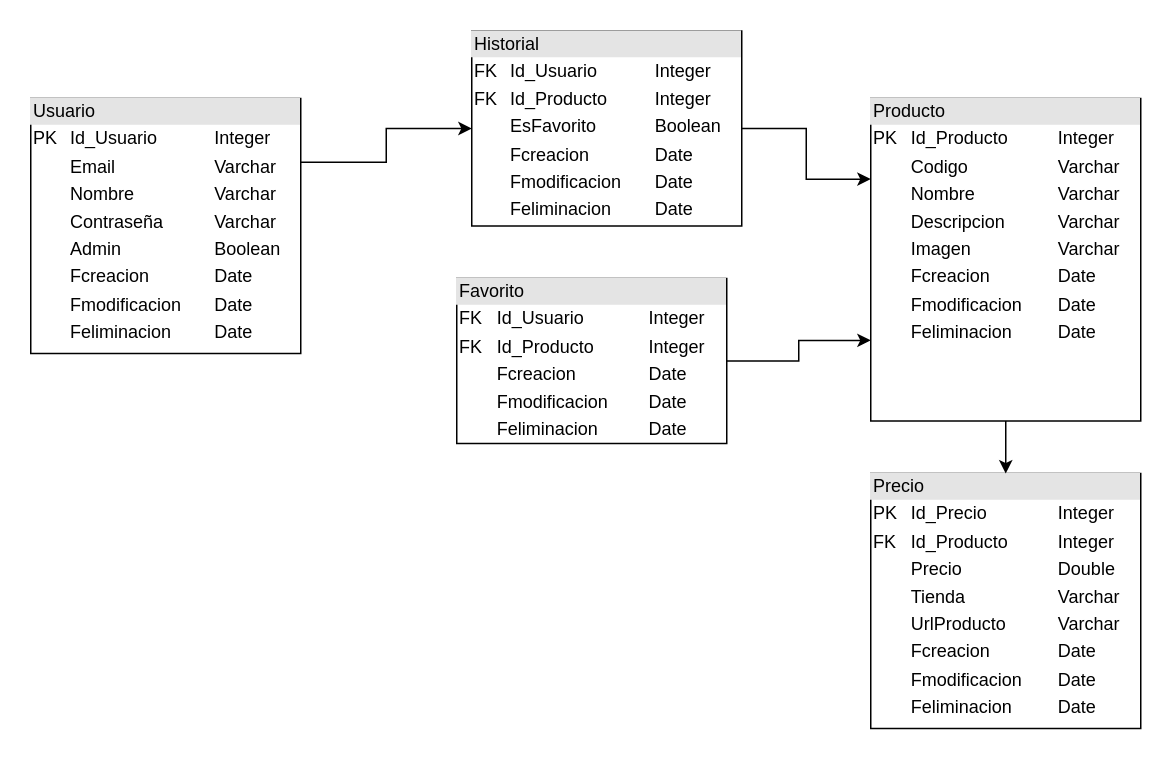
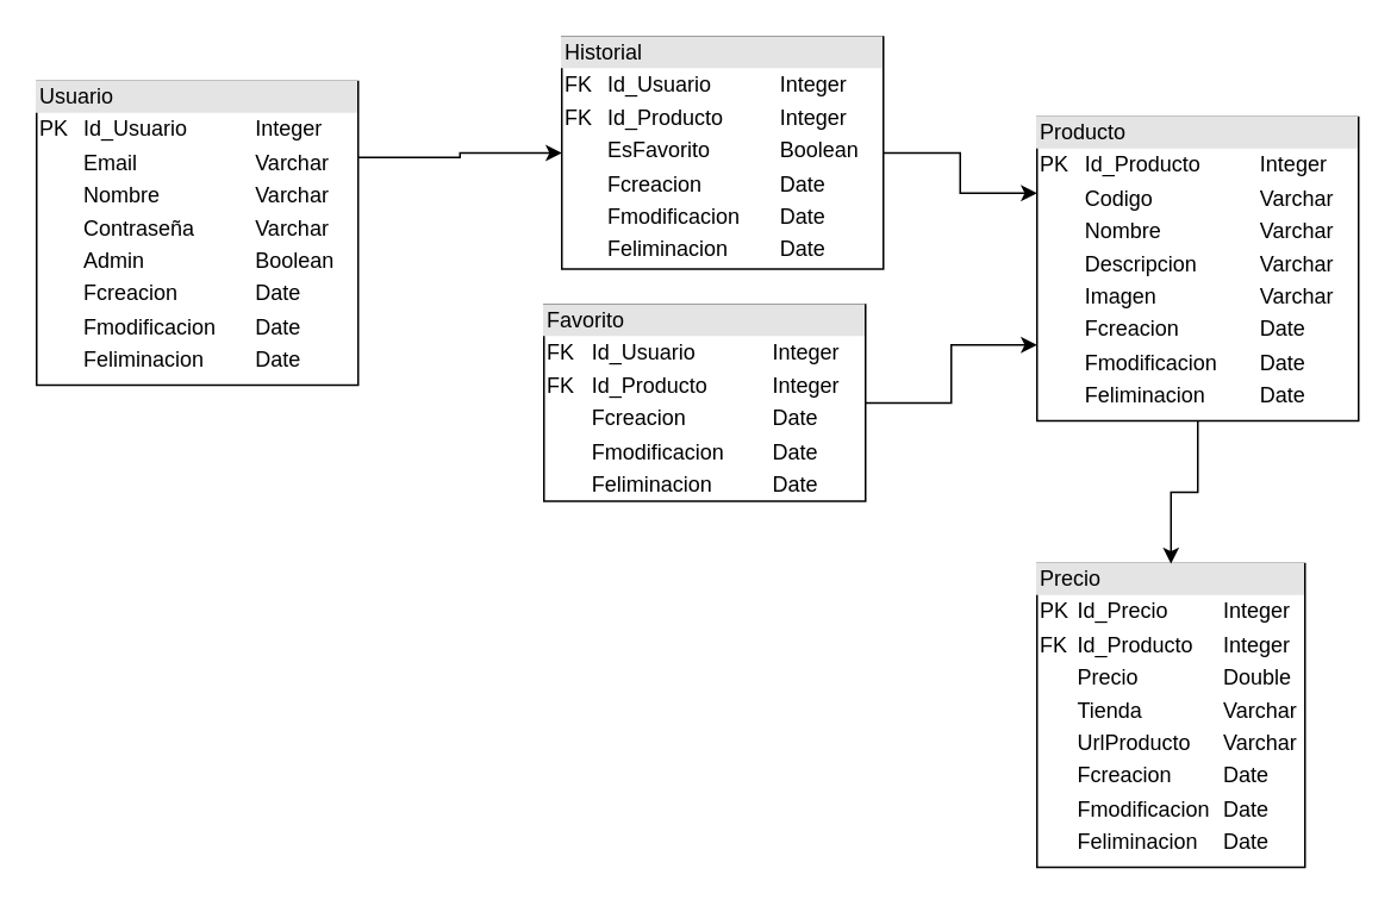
  <mxCell id="0" />
  <mxCell id="1" parent="0" />
  <mxCell id="2" style="edgeStyle=orthogonalEdgeStyle;rounded=0;orthogonalLoop=1;jettySize=auto;html=1;exitX=1;exitY=0.25;exitDx=0;exitDy=0;entryX=0;entryY=0.5;entryDx=0;entryDy=0;" edge="1" parent="1" source="3" target="10"><mxGeometry relative="1" as="geometry" /></mxCell>
- <mxCell id="3" value="&lt;div style=&quot;box-sizing:border-box;width:100%;background:#e4e4e4;padding:2px;&quot;&gt;Usuario&lt;/div&gt;&lt;table style=&quot;width:100%;font-size:1em;&quot; cellpadding=&quot;2&quot; cellspacing=&quot;0&quot;&gt;&lt;tbody&gt;&lt;tr&gt;&lt;td&gt;PK&lt;br&gt;&lt;/td&gt;&lt;td&gt;Id_Usuario&lt;/td&gt;&lt;td&gt;Integer&lt;/td&gt;&lt;/tr&gt;&lt;tr&gt;&lt;td&gt;&lt;br&gt;&lt;/td&gt;&lt;td&gt;Email&lt;/td&gt;&lt;td&gt;Varchar&lt;/td&gt;&lt;/tr&gt;&lt;tr&gt;&lt;td&gt;&lt;br&gt;&lt;/td&gt;&lt;td&gt;Nombre&lt;/td&gt;&lt;td&gt;Varchar&lt;br&gt;&lt;/td&gt;&lt;/tr&gt;&lt;tr&gt;&lt;td&gt;&lt;/td&gt;&lt;td&gt;Contraseña&lt;/td&gt;&lt;td&gt;Varchar&lt;br&gt;&lt;/td&gt;&lt;/tr&gt;&lt;tr&gt;&lt;td&gt;&lt;br&gt;&lt;/td&gt;&lt;td&gt;Admin&lt;/td&gt;&lt;td&gt;Boolean&lt;/td&gt;&lt;/tr&gt;&lt;tr&gt;&lt;td&gt;&lt;br&gt;&lt;/td&gt;&lt;td&gt;Fcreacion&lt;/td&gt;&lt;td&gt;Date&lt;/td&gt;&lt;/tr&gt;&lt;tr&gt;&lt;td&gt;&lt;br&gt;&lt;/td&gt;&lt;td&gt;Fmodificacion&lt;/td&gt;&lt;td&gt;Date&lt;/td&gt;&lt;/tr&gt;&lt;tr&gt;&lt;td&gt;&lt;br&gt;&lt;/td&gt;&lt;td&gt;Feliminacion&lt;/td&gt;&lt;td&gt;Date&lt;/td&gt;&lt;/tr&gt;&lt;/tbody&gt;&lt;/table&gt;" style="verticalAlign=top;align=left;overflow=fill;html=1;" parent="1" vertex="1"><mxGeometry x="20" y="65" width="180" height="170" as="geometry" /></mxCell>
+ <mxCell id="3" value="&lt;div style=&quot;box-sizing:border-box;width:100%;background:#e4e4e4;padding:2px;&quot;&gt;Usuario&lt;/div&gt;&lt;table style=&quot;width:100%;font-size:1em;&quot; cellpadding=&quot;2&quot; cellspacing=&quot;0&quot;&gt;&lt;tbody&gt;&lt;tr&gt;&lt;td&gt;PK&lt;br&gt;&lt;/td&gt;&lt;td&gt;Id_Usuario&lt;/td&gt;&lt;td&gt;Integer&lt;/td&gt;&lt;/tr&gt;&lt;tr&gt;&lt;td&gt;&lt;br&gt;&lt;/td&gt;&lt;td&gt;Email&lt;/td&gt;&lt;td&gt;Varchar&lt;/td&gt;&lt;/tr&gt;&lt;tr&gt;&lt;td&gt;&lt;br&gt;&lt;/td&gt;&lt;td&gt;Nombre&lt;/td&gt;&lt;td&gt;Varchar&lt;br&gt;&lt;/td&gt;&lt;/tr&gt;&lt;tr&gt;&lt;td&gt;&lt;/td&gt;&lt;td&gt;Contraseña&lt;/td&gt;&lt;td&gt;Varchar&lt;br&gt;&lt;/td&gt;&lt;/tr&gt;&lt;tr&gt;&lt;td&gt;&lt;br&gt;&lt;/td&gt;&lt;td&gt;Admin&lt;/td&gt;&lt;td&gt;Boolean&lt;/td&gt;&lt;/tr&gt;&lt;tr&gt;&lt;td&gt;&lt;br&gt;&lt;/td&gt;&lt;td&gt;Fcreacion&lt;/td&gt;&lt;td&gt;Date&lt;/td&gt;&lt;/tr&gt;&lt;tr&gt;&lt;td&gt;&lt;br&gt;&lt;/td&gt;&lt;td&gt;Fmodificacion&lt;/td&gt;&lt;td&gt;Date&lt;/td&gt;&lt;/tr&gt;&lt;tr&gt;&lt;td&gt;&lt;br&gt;&lt;/td&gt;&lt;td&gt;Feliminacion&lt;/td&gt;&lt;td&gt;Date&lt;/td&gt;&lt;/tr&gt;&lt;/tbody&gt;&lt;/table&gt;" style="verticalAlign=top;align=left;overflow=fill;html=1;" parent="1" vertex="1"><mxGeometry x="20" y="45" width="180" height="170" as="geometry" /></mxCell>
  <mxCell id="4" style="edgeStyle=orthogonalEdgeStyle;rounded=0;orthogonalLoop=1;jettySize=auto;html=1;entryX=0;entryY=0.75;entryDx=0;entryDy=0;" edge="1" parent="1" source="5" target="8"><mxGeometry relative="1" as="geometry" /></mxCell>
- <mxCell id="5" value="&lt;div style=&quot;box-sizing:border-box;width:100%;background:#e4e4e4;padding:2px;&quot;&gt;Favorito&lt;/div&gt;&lt;table style=&quot;width:100%;font-size:1em;&quot; cellpadding=&quot;2&quot; cellspacing=&quot;0&quot;&gt;&lt;tbody&gt;&lt;tr&gt;&lt;td&gt;FK&lt;br&gt;&lt;/td&gt;&lt;td&gt;Id_Usuario&lt;/td&gt;&lt;td&gt;Integer&lt;/td&gt;&lt;/tr&gt;&lt;tr&gt;&lt;td&gt;FK&lt;/td&gt;&lt;td&gt;Id_Producto&lt;br&gt;&lt;/td&gt;&lt;td&gt;Integer&lt;br&gt;&lt;/td&gt;&lt;/tr&gt;&lt;tr&gt;&lt;td&gt;&lt;br&gt;&lt;/td&gt;&lt;td&gt;Fcreacion&lt;/td&gt;&lt;td&gt;Date&lt;/td&gt;&lt;/tr&gt;&lt;tr&gt;&lt;td&gt;&lt;br&gt;&lt;/td&gt;&lt;td&gt;Fmodificacion&lt;br&gt;&lt;/td&gt;&lt;td&gt;Date&lt;/td&gt;&lt;/tr&gt;&lt;tr&gt;&lt;td&gt;&lt;br&gt;&lt;/td&gt;&lt;td&gt;Feliminacion&lt;br&gt;&lt;/td&gt;&lt;td&gt;Date&lt;br&gt;&lt;/td&gt;&lt;/tr&gt;&lt;/tbody&gt;&lt;/table&gt;" style="verticalAlign=top;align=left;overflow=fill;html=1;" parent="1" vertex="1"><mxGeometry x="304" y="185" width="180" height="110" as="geometry" /></mxCell>
- <mxCell id="6" value="&lt;div style=&quot;box-sizing:border-box;width:100%;background:#e4e4e4;padding:2px;&quot;&gt;Precio&lt;/div&gt;&lt;table style=&quot;width:100%;font-size:1em;&quot; cellpadding=&quot;2&quot; cellspacing=&quot;0&quot;&gt;&lt;tbody&gt;&lt;tr&gt;&lt;td&gt;PK&lt;br&gt;&lt;/td&gt;&lt;td&gt;Id_Precio&lt;/td&gt;&lt;td&gt;Integer&lt;/td&gt;&lt;/tr&gt;&lt;tr&gt;&lt;td&gt;FK&lt;/td&gt;&lt;td&gt;Id_Producto&lt;/td&gt;&lt;td&gt;Integer&lt;/td&gt;&lt;/tr&gt;&lt;tr&gt;&lt;td&gt;&lt;/td&gt;&lt;td&gt;Precio&lt;/td&gt;&lt;td&gt;Double&lt;br&gt;&lt;/td&gt;&lt;/tr&gt;&lt;tr&gt;&lt;td&gt;&lt;br&gt;&lt;/td&gt;&lt;td&gt;Tienda&lt;/td&gt;&lt;td&gt;Varchar&lt;br&gt;&lt;/td&gt;&lt;/tr&gt;&lt;tr&gt;&lt;td&gt;&lt;br&gt;&lt;/td&gt;&lt;td&gt;UrlProducto&lt;/td&gt;&lt;td&gt;Varchar&lt;/td&gt;&lt;/tr&gt;&lt;tr&gt;&lt;td&gt;&lt;br&gt;&lt;/td&gt;&lt;td&gt;Fcreacion&lt;br&gt;&lt;/td&gt;&lt;td&gt;Date&lt;/td&gt;&lt;/tr&gt;&lt;tr&gt;&lt;td&gt;&lt;br&gt;&lt;/td&gt;&lt;td&gt;Fmodificacion&lt;br&gt;&lt;/td&gt;&lt;td&gt;Date&lt;/td&gt;&lt;/tr&gt;&lt;tr&gt;&lt;td&gt;&lt;br&gt;&lt;/td&gt;&lt;td&gt;Feliminacion&lt;br&gt;&lt;/td&gt;&lt;td&gt;Date&lt;/td&gt;&lt;/tr&gt;&lt;/tbody&gt;&lt;/table&gt;" style="verticalAlign=top;align=left;overflow=fill;html=1;" parent="1" vertex="1"><mxGeometry x="580" y="315" width="180" height="170" as="geometry" /></mxCell>
+ <mxCell id="5" value="&lt;div style=&quot;box-sizing:border-box;width:100%;background:#e4e4e4;padding:2px;&quot;&gt;Favorito&lt;/div&gt;&lt;table style=&quot;width:100%;font-size:1em;&quot; cellpadding=&quot;2&quot; cellspacing=&quot;0&quot;&gt;&lt;tbody&gt;&lt;tr&gt;&lt;td&gt;FK&lt;br&gt;&lt;/td&gt;&lt;td&gt;Id_Usuario&lt;/td&gt;&lt;td&gt;Integer&lt;/td&gt;&lt;/tr&gt;&lt;tr&gt;&lt;td&gt;FK&lt;/td&gt;&lt;td&gt;Id_Producto&lt;br&gt;&lt;/td&gt;&lt;td&gt;Integer&lt;br&gt;&lt;/td&gt;&lt;/tr&gt;&lt;tr&gt;&lt;td&gt;&lt;br&gt;&lt;/td&gt;&lt;td&gt;Fcreacion&lt;/td&gt;&lt;td&gt;Date&lt;/td&gt;&lt;/tr&gt;&lt;tr&gt;&lt;td&gt;&lt;br&gt;&lt;/td&gt;&lt;td&gt;Fmodificacion&lt;br&gt;&lt;/td&gt;&lt;td&gt;Date&lt;/td&gt;&lt;/tr&gt;&lt;tr&gt;&lt;td&gt;&lt;br&gt;&lt;/td&gt;&lt;td&gt;Feliminacion&lt;br&gt;&lt;/td&gt;&lt;td&gt;Date&lt;br&gt;&lt;/td&gt;&lt;/tr&gt;&lt;/tbody&gt;&lt;/table&gt;" style="verticalAlign=top;align=left;overflow=fill;html=1;" parent="1" vertex="1"><mxGeometry x="304" y="170" width="180" height="110" as="geometry" /></mxCell>
+ <mxCell id="6" value="&lt;div style=&quot;box-sizing:border-box;width:100%;background:#e4e4e4;padding:2px;&quot;&gt;Precio&lt;/div&gt;&lt;table style=&quot;width:100%;font-size:1em;&quot; cellpadding=&quot;2&quot; cellspacing=&quot;0&quot;&gt;&lt;tbody&gt;&lt;tr&gt;&lt;td&gt;PK&lt;br&gt;&lt;/td&gt;&lt;td&gt;Id_Precio&lt;/td&gt;&lt;td&gt;Integer&lt;/td&gt;&lt;/tr&gt;&lt;tr&gt;&lt;td&gt;FK&lt;/td&gt;&lt;td&gt;Id_Producto&lt;/td&gt;&lt;td&gt;Integer&lt;/td&gt;&lt;/tr&gt;&lt;tr&gt;&lt;td&gt;&lt;/td&gt;&lt;td&gt;Precio&lt;/td&gt;&lt;td&gt;Double&lt;br&gt;&lt;/td&gt;&lt;/tr&gt;&lt;tr&gt;&lt;td&gt;&lt;br&gt;&lt;/td&gt;&lt;td&gt;Tienda&lt;/td&gt;&lt;td&gt;Varchar&lt;br&gt;&lt;/td&gt;&lt;/tr&gt;&lt;tr&gt;&lt;td&gt;&lt;br&gt;&lt;/td&gt;&lt;td&gt;UrlProducto&lt;/td&gt;&lt;td&gt;Varchar&lt;/td&gt;&lt;/tr&gt;&lt;tr&gt;&lt;td&gt;&lt;br&gt;&lt;/td&gt;&lt;td&gt;Fcreacion&lt;br&gt;&lt;/td&gt;&lt;td&gt;Date&lt;/td&gt;&lt;/tr&gt;&lt;tr&gt;&lt;td&gt;&lt;br&gt;&lt;/td&gt;&lt;td&gt;Fmodificacion&lt;br&gt;&lt;/td&gt;&lt;td&gt;Date&lt;/td&gt;&lt;/tr&gt;&lt;tr&gt;&lt;td&gt;&lt;br&gt;&lt;/td&gt;&lt;td&gt;Feliminacion&lt;br&gt;&lt;/td&gt;&lt;td&gt;Date&lt;/td&gt;&lt;/tr&gt;&lt;/tbody&gt;&lt;/table&gt;" style="verticalAlign=top;align=left;overflow=fill;html=1;" parent="1" vertex="1"><mxGeometry x="580" y="315" width="150" height="170" as="geometry" /></mxCell>
  <mxCell id="7" style="edgeStyle=orthogonalEdgeStyle;rounded=0;orthogonalLoop=1;jettySize=auto;html=1;exitX=0.5;exitY=1;exitDx=0;exitDy=0;entryX=0.5;entryY=0;entryDx=0;entryDy=0;" edge="1" parent="1" source="8" target="6"><mxGeometry relative="1" as="geometry" /></mxCell>
- <mxCell id="8" value="&lt;div style=&quot;box-sizing:border-box;width:100%;background:#e4e4e4;padding:2px;&quot;&gt;Producto&lt;/div&gt;&lt;table style=&quot;width:100%;font-size:1em;&quot; cellpadding=&quot;2&quot; cellspacing=&quot;0&quot;&gt;&lt;tbody&gt;&lt;tr&gt;&lt;td&gt;PK&lt;br&gt;&lt;/td&gt;&lt;td&gt;Id_Producto&lt;/td&gt;&lt;td&gt;Integer&lt;/td&gt;&lt;/tr&gt;&lt;tr&gt;&lt;td&gt;&lt;br&gt;&lt;/td&gt;&lt;td&gt;Codigo&lt;/td&gt;&lt;td&gt;Varchar&lt;/td&gt;&lt;/tr&gt;&lt;tr&gt;&lt;td&gt;&lt;br&gt;&lt;/td&gt;&lt;td&gt;Nombre&lt;br&gt;&lt;/td&gt;&lt;td&gt;Varchar&lt;br&gt;&lt;/td&gt;&lt;/tr&gt;&lt;tr&gt;&lt;td&gt;&lt;/td&gt;&lt;td&gt;Descripcion&lt;/td&gt;&lt;td&gt;Varchar&lt;br&gt;&lt;/td&gt;&lt;/tr&gt;&lt;tr&gt;&lt;td&gt;&lt;br&gt;&lt;/td&gt;&lt;td&gt;Imagen&lt;/td&gt;&lt;td&gt;Varchar&lt;/td&gt;&lt;/tr&gt;&lt;tr&gt;&lt;td&gt;&lt;br&gt;&lt;/td&gt;&lt;td&gt;Fcreacion&lt;br&gt;&lt;/td&gt;&lt;td&gt;Date&lt;/td&gt;&lt;/tr&gt;&lt;tr&gt;&lt;td&gt;&lt;br&gt;&lt;/td&gt;&lt;td&gt;Fmodificacion&lt;br&gt;&lt;/td&gt;&lt;td&gt;Date&lt;br&gt;&lt;/td&gt;&lt;/tr&gt;&lt;tr&gt;&lt;td&gt;&lt;br&gt;&lt;/td&gt;&lt;td&gt;Feliminacion&lt;br&gt;&lt;/td&gt;&lt;td&gt;Date&lt;br&gt;&lt;/td&gt;&lt;/tr&gt;&lt;/tbody&gt;&lt;/table&gt;" style="verticalAlign=top;align=left;overflow=fill;html=1;" vertex="1" parent="1"><mxGeometry x="580" y="65" width="180" height="215" as="geometry" /></mxCell>
+ <mxCell id="8" value="&lt;div style=&quot;box-sizing:border-box;width:100%;background:#e4e4e4;padding:2px;&quot;&gt;Producto&lt;/div&gt;&lt;table style=&quot;width:100%;font-size:1em;&quot; cellpadding=&quot;2&quot; cellspacing=&quot;0&quot;&gt;&lt;tbody&gt;&lt;tr&gt;&lt;td&gt;PK&lt;br&gt;&lt;/td&gt;&lt;td&gt;Id_Producto&lt;/td&gt;&lt;td&gt;Integer&lt;/td&gt;&lt;/tr&gt;&lt;tr&gt;&lt;td&gt;&lt;br&gt;&lt;/td&gt;&lt;td&gt;Codigo&lt;/td&gt;&lt;td&gt;Varchar&lt;/td&gt;&lt;/tr&gt;&lt;tr&gt;&lt;td&gt;&lt;br&gt;&lt;/td&gt;&lt;td&gt;Nombre&lt;br&gt;&lt;/td&gt;&lt;td&gt;Varchar&lt;br&gt;&lt;/td&gt;&lt;/tr&gt;&lt;tr&gt;&lt;td&gt;&lt;/td&gt;&lt;td&gt;Descripcion&lt;/td&gt;&lt;td&gt;Varchar&lt;br&gt;&lt;/td&gt;&lt;/tr&gt;&lt;tr&gt;&lt;td&gt;&lt;br&gt;&lt;/td&gt;&lt;td&gt;Imagen&lt;/td&gt;&lt;td&gt;Varchar&lt;/td&gt;&lt;/tr&gt;&lt;tr&gt;&lt;td&gt;&lt;br&gt;&lt;/td&gt;&lt;td&gt;Fcreacion&lt;br&gt;&lt;/td&gt;&lt;td&gt;Date&lt;/td&gt;&lt;/tr&gt;&lt;tr&gt;&lt;td&gt;&lt;br&gt;&lt;/td&gt;&lt;td&gt;Fmodificacion&lt;br&gt;&lt;/td&gt;&lt;td&gt;Date&lt;br&gt;&lt;/td&gt;&lt;/tr&gt;&lt;tr&gt;&lt;td&gt;&lt;br&gt;&lt;/td&gt;&lt;td&gt;Feliminacion&lt;br&gt;&lt;/td&gt;&lt;td&gt;Date&lt;br&gt;&lt;/td&gt;&lt;/tr&gt;&lt;/tbody&gt;&lt;/table&gt;" style="verticalAlign=top;align=left;overflow=fill;html=1;" vertex="1" parent="1"><mxGeometry x="580" y="65" width="180" height="170" as="geometry" /></mxCell>
  <mxCell id="9" style="edgeStyle=orthogonalEdgeStyle;rounded=0;orthogonalLoop=1;jettySize=auto;html=1;exitX=1;exitY=0.5;exitDx=0;exitDy=0;entryX=0;entryY=0.25;entryDx=0;entryDy=0;" edge="1" parent="1" source="10" target="8"><mxGeometry relative="1" as="geometry" /></mxCell>
  <mxCell id="10" value="&lt;div style=&quot;box-sizing:border-box;width:100%;background:#e4e4e4;padding:2px;&quot;&gt;Historial&lt;/div&gt;&lt;table style=&quot;width:100%;font-size:1em;&quot; cellpadding=&quot;2&quot; cellspacing=&quot;0&quot;&gt;&lt;tbody&gt;&lt;tr&gt;&lt;td&gt;FK&lt;br&gt;&lt;/td&gt;&lt;td&gt;Id_Usuario&lt;/td&gt;&lt;td&gt;Integer&lt;/td&gt;&lt;/tr&gt;&lt;tr&gt;&lt;td&gt;FK&lt;/td&gt;&lt;td&gt;Id_Producto&lt;br&gt;&lt;/td&gt;&lt;td&gt;Integer&lt;br&gt;&lt;/td&gt;&lt;/tr&gt;&lt;tr&gt;&lt;td&gt;&lt;br&gt;&lt;/td&gt;&lt;td&gt;EsFavorito&lt;/td&gt;&lt;td&gt;Boolean&lt;/td&gt;&lt;/tr&gt;&lt;tr&gt;&lt;td&gt;&lt;br&gt;&lt;/td&gt;&lt;td&gt;Fcreacion&lt;/td&gt;&lt;td&gt;Date&lt;/td&gt;&lt;/tr&gt;&lt;tr&gt;&lt;td&gt;&lt;br&gt;&lt;/td&gt;&lt;td&gt;Fmodificacion&lt;br&gt;&lt;/td&gt;&lt;td&gt;Date&lt;/td&gt;&lt;/tr&gt;&lt;tr&gt;&lt;td&gt;&lt;br&gt;&lt;/td&gt;&lt;td&gt;Feliminacion&lt;br&gt;&lt;/td&gt;&lt;td&gt;Date&lt;br&gt;&lt;/td&gt;&lt;/tr&gt;&lt;/tbody&gt;&lt;/table&gt;" style="verticalAlign=top;align=left;overflow=fill;html=1;" vertex="1" parent="1"><mxGeometry x="314" y="20" width="180" height="130" as="geometry" /></mxCell>
